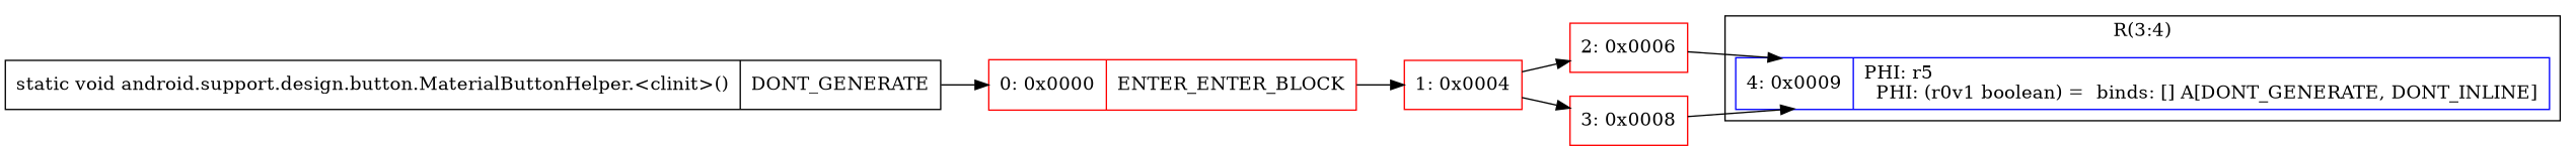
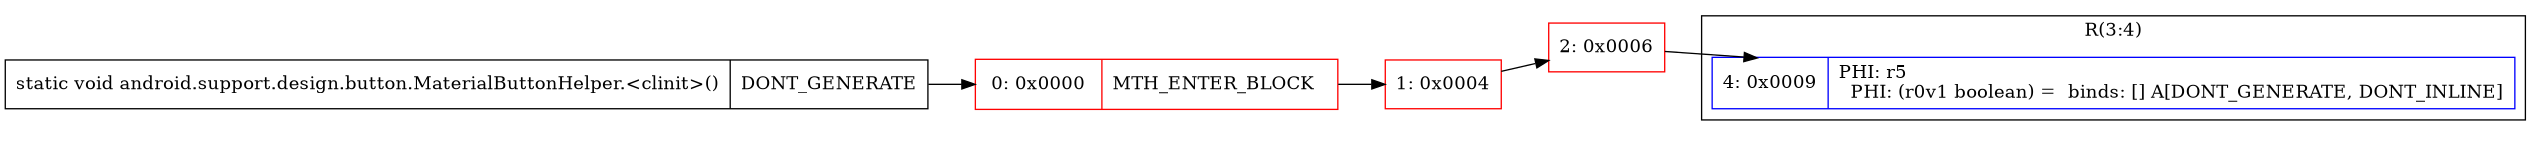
  digraph {
    fontname="DejaVu Serif"
    rankdir=LR
    node [color=red fontname="DejaVu Serif" shape=record]
    edge [fontname="DejaVu Serif"]
    n1 [color=blue label="{4\:\ 0x0009|PHI: r5 \l  PHI: (r0v1 boolean) =  binds: [] A[DONT_GENERATE, DONT_INLINE]\l}"]
-   n2 [label="{0\:\ 0x0000|ENTER_ENTER_BLOCK\l}"]
+   n2 [label="{0\:\ 0x0000|MTH_ENTER_BLOCK\l}"]
    n3 [label="{1\:\ 0x0004}"]
    n4 [label="{2\:\ 0x0006}"]
-   n5 [label="{3\:\ 0x0008}"]
    n6 [label="{static void android.support.design.button.MaterialButtonHelper.\<clinit\>()  | DONT_GENERATE\l}" color=""]
    subgraph cluster_1 {
      label="R(3:4)"
      n1
    }
    n2 -> n3
    n3 -> n4
-   n3 -> n5
    n4 -> n1
-   n5 -> n1
    n6 -> n2
  }
